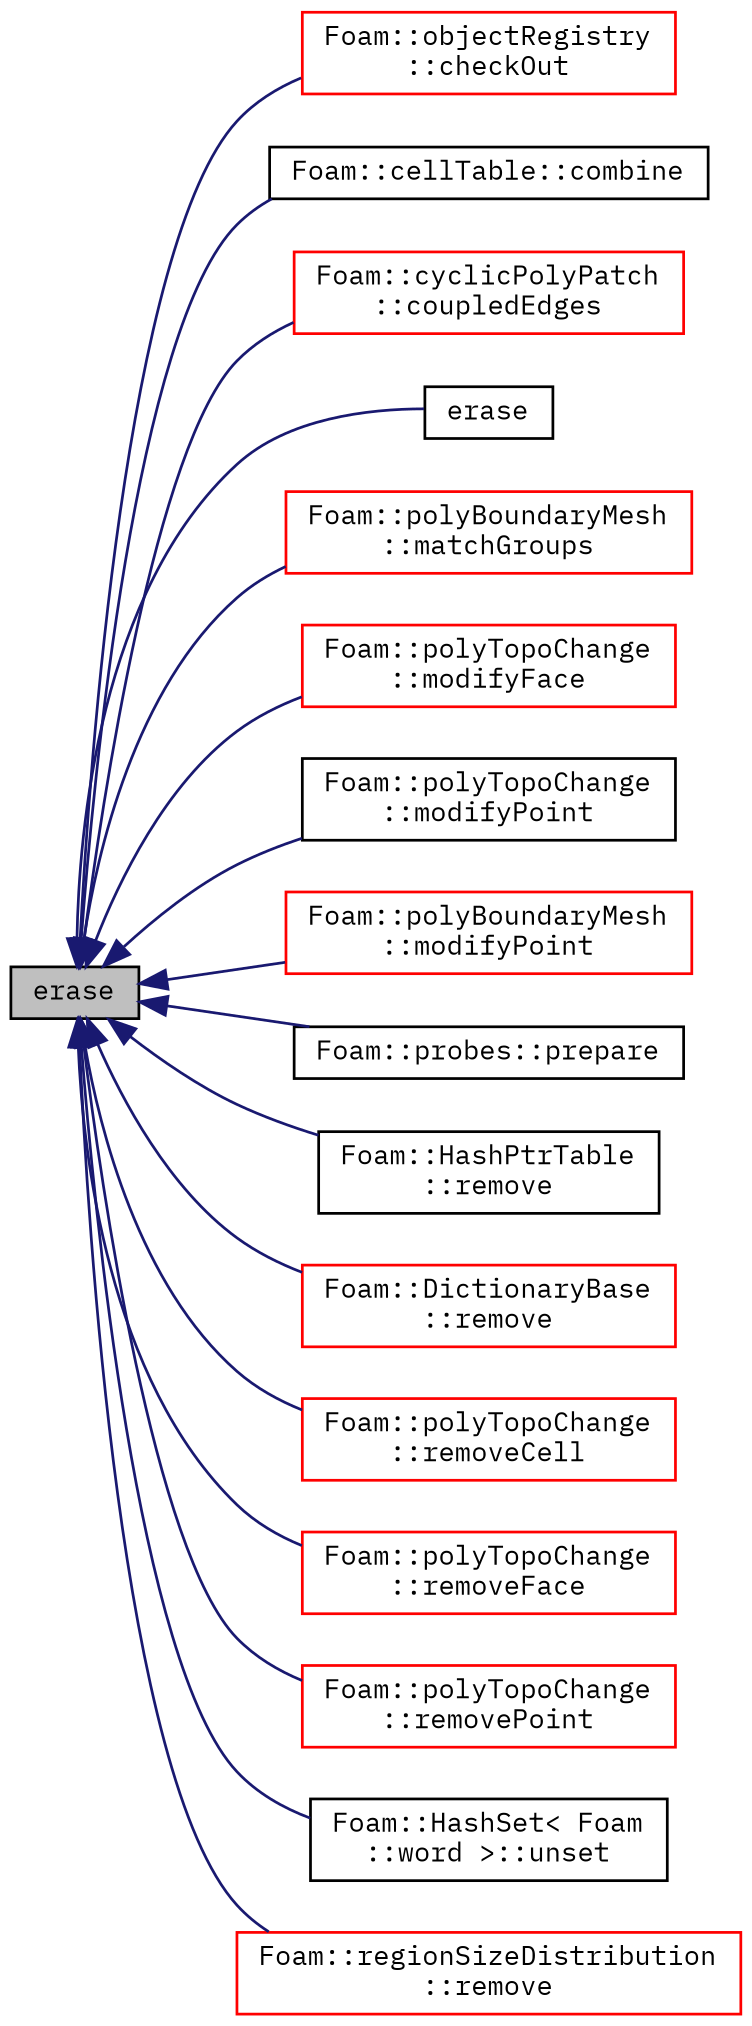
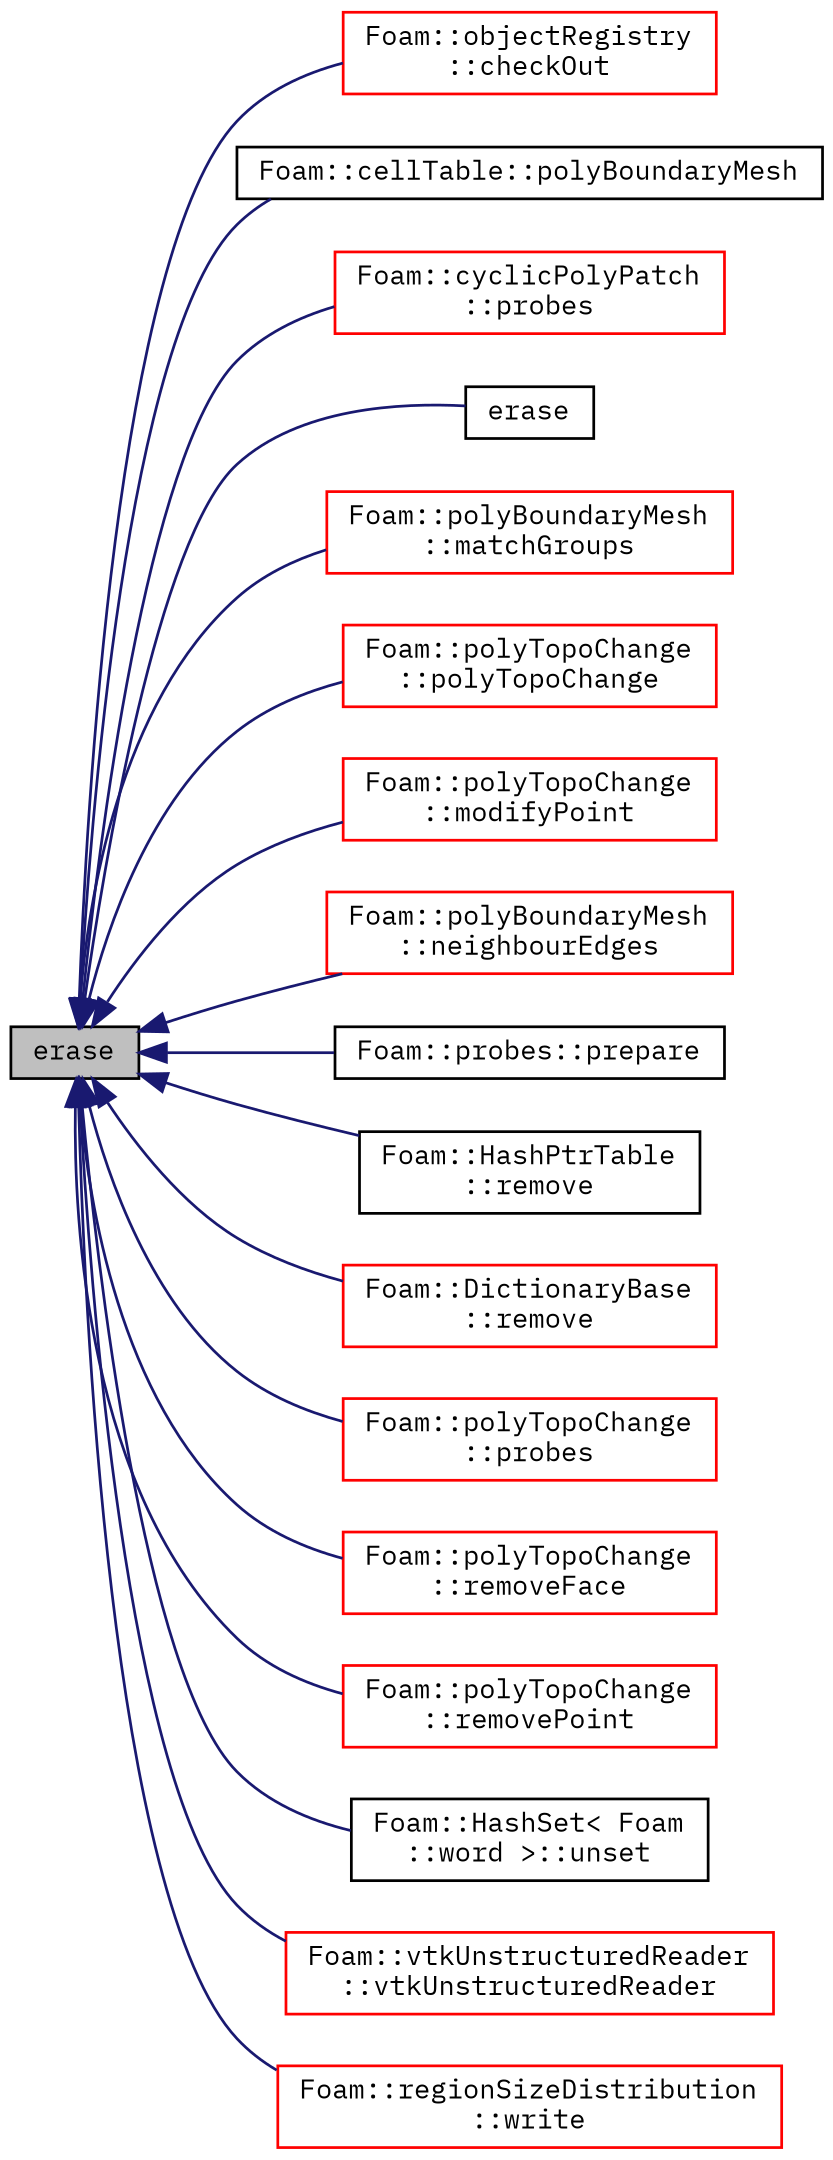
  digraph {
    fontname="IBM Plex Mono"
    rankdir=LR
    node [color=red fontname="IBM Plex Mono" fontsize=10 shape=record]
    edge [color=midnightblue dir=back fontname="IBM Plex Mono" fontsize=10 labelfontname=Helvetica labelfontsize=10 style=solid]
    n1 [color=black fillcolor=grey75 fontcolor=black height=0.2 label=erase style=filled width=0.4]
    n2 [height=0.2 label="Foam::objectRegistry\l::checkOut" width=0.4]
-   n3 [color=black height=0.2 label="Foam::cellTable::combine" width=0.4]
-   n4 [height=0.2 label="Foam::cyclicPolyPatch\l::coupledEdges" width=0.4]
+   n3 [color=black height=0.2 label="Foam::cellTable::polyBoundaryMesh" width=0.4]
+   n4 [height=0.2 label="Foam::cyclicPolyPatch\l::probes" width=0.4]
    n5 [color=black height=0.2 label=erase width=0.4]
    n6 [height=0.2 label="Foam::polyBoundaryMesh\l::matchGroups" width=0.4]
-   n7 [height=0.2 label="Foam::polyTopoChange\l::modifyFace" width=0.4]
-   n8 [color=black height=0.2 label="Foam::polyTopoChange\l::modifyPoint" width=0.4]
-   n9 [height=0.2 label="Foam::polyBoundaryMesh\l::modifyPoint" width=0.4]
+   n7 [height=0.2 label="Foam::polyTopoChange\l::polyTopoChange" width=0.4]
+   n8 [height=0.2 label="Foam::polyTopoChange\l::modifyPoint" width=0.4]
+   n9 [height=0.2 label="Foam::polyBoundaryMesh\l::neighbourEdges" width=0.4]
    n10 [color=black height=0.2 label="Foam::probes::prepare" width=0.4]
    n11 [color=black height=0.2 label="Foam::HashPtrTable\l::remove" width=0.4]
    n12 [height=0.2 label="Foam::DictionaryBase\l::remove" width=0.4]
-   n13 [height=0.2 label="Foam::polyTopoChange\l::removeCell" width=0.4]
+   n13 [height=0.2 label="Foam::polyTopoChange\l::probes" width=0.4]
    n14 [height=0.2 label="Foam::polyTopoChange\l::removeFace" width=0.4]
    n15 [height=0.2 label="Foam::polyTopoChange\l::removePoint" width=0.4]
    n16 [color=black height=0.2 label="Foam::HashSet\< Foam\l::word \>::unset" width=0.4]
-   n18 [height=0.2 label="Foam::regionSizeDistribution\l::remove" width=0.4]
+   n17 [height=0.2 label="Foam::vtkUnstructuredReader\l::vtkUnstructuredReader" width=0.4]
+   n18 [height=0.2 label="Foam::regionSizeDistribution\l::write" width=0.4]
    n1 -> n2
    n1 -> n3
    n1 -> n4
    n1 -> n5
    n1 -> n6
    n1 -> n7
    n1 -> n8
    n1 -> n9
    n1 -> n10
    n1 -> n11
    n1 -> n12
    n1 -> n13
    n1 -> n14
    n1 -> n15
    n1 -> n16
+   n1 -> n17
    n1 -> n18
  }
